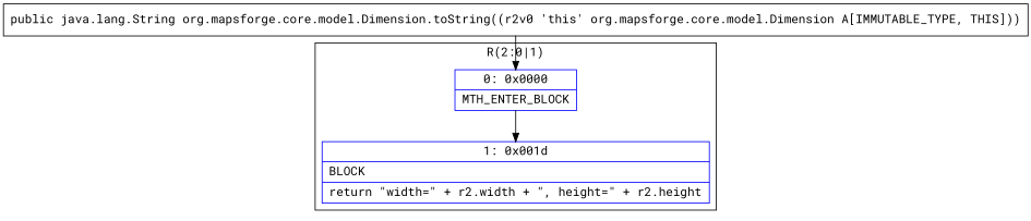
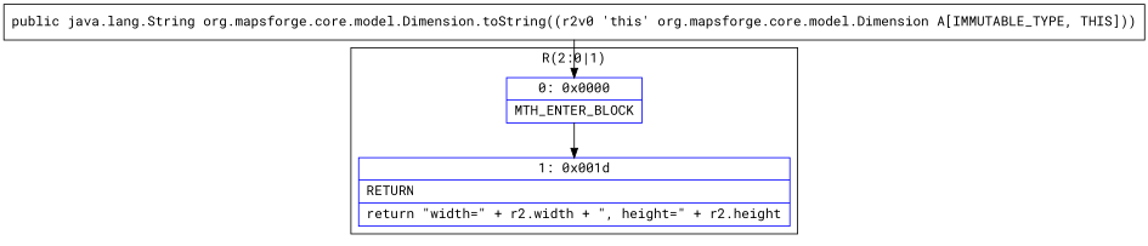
  digraph {
    fontname="Roboto Mono"
    node [color=blue shape=record fontname="Roboto Mono"]
    edge [fontname="Roboto Mono"]
    n1 [label="{0\:\ 0x0000|MTH_ENTER_BLOCK\l}"]
-   n2 [label="{1\:\ 0x001d|BLOCK\l|return \"width=\" + r2.width + \", height=\" + r2.height\l}"]
+   n2 [label="{1\:\ 0x001d|RETURN\l|return \"width=\" + r2.width + \", height=\" + r2.height\l}"]
    n3 [label="{public java.lang.String org.mapsforge.core.model.Dimension.toString((r2v0 'this' org.mapsforge.core.model.Dimension A[IMMUTABLE_TYPE, THIS])) }" color=""]
    subgraph cluster_1 {
      label="R(2:0|1)"
      n1
      n2
    }
    n1 -> n2
    n3 -> n1
  }
